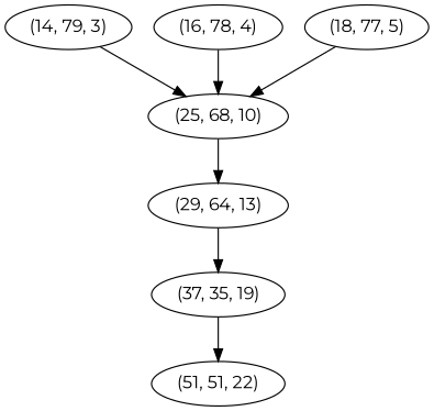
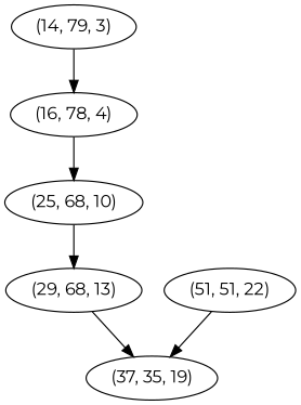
  digraph {
    fontname=Montserrat
    node [fontname=Montserrat]
    edge [fontname=Montserrat]
    "(14, 79, 3)"
    "(16, 78, 4)"
    "(25, 68, 10)"
-   "(18, 77, 5)"
-   "(29, 64, 13)"
+   "(29, 64, 13)" [label="(29, 68, 13)"]
    n6 [label="(37, 35, 19)"]
    n7 [label="(51, 51, 22)"]
-   "(14, 79, 3)" -> "(25, 68, 10)"
+   "(14, 79, 3)" -> "(16, 78, 4)"
    "(16, 78, 4)" -> "(25, 68, 10)"
    "(25, 68, 10)" -> "(29, 64, 13)"
-   "(18, 77, 5)" -> "(25, 68, 10)"
    "(29, 64, 13)" -> n6
-   n6 -> n7
+   n7 -> n6
  }
